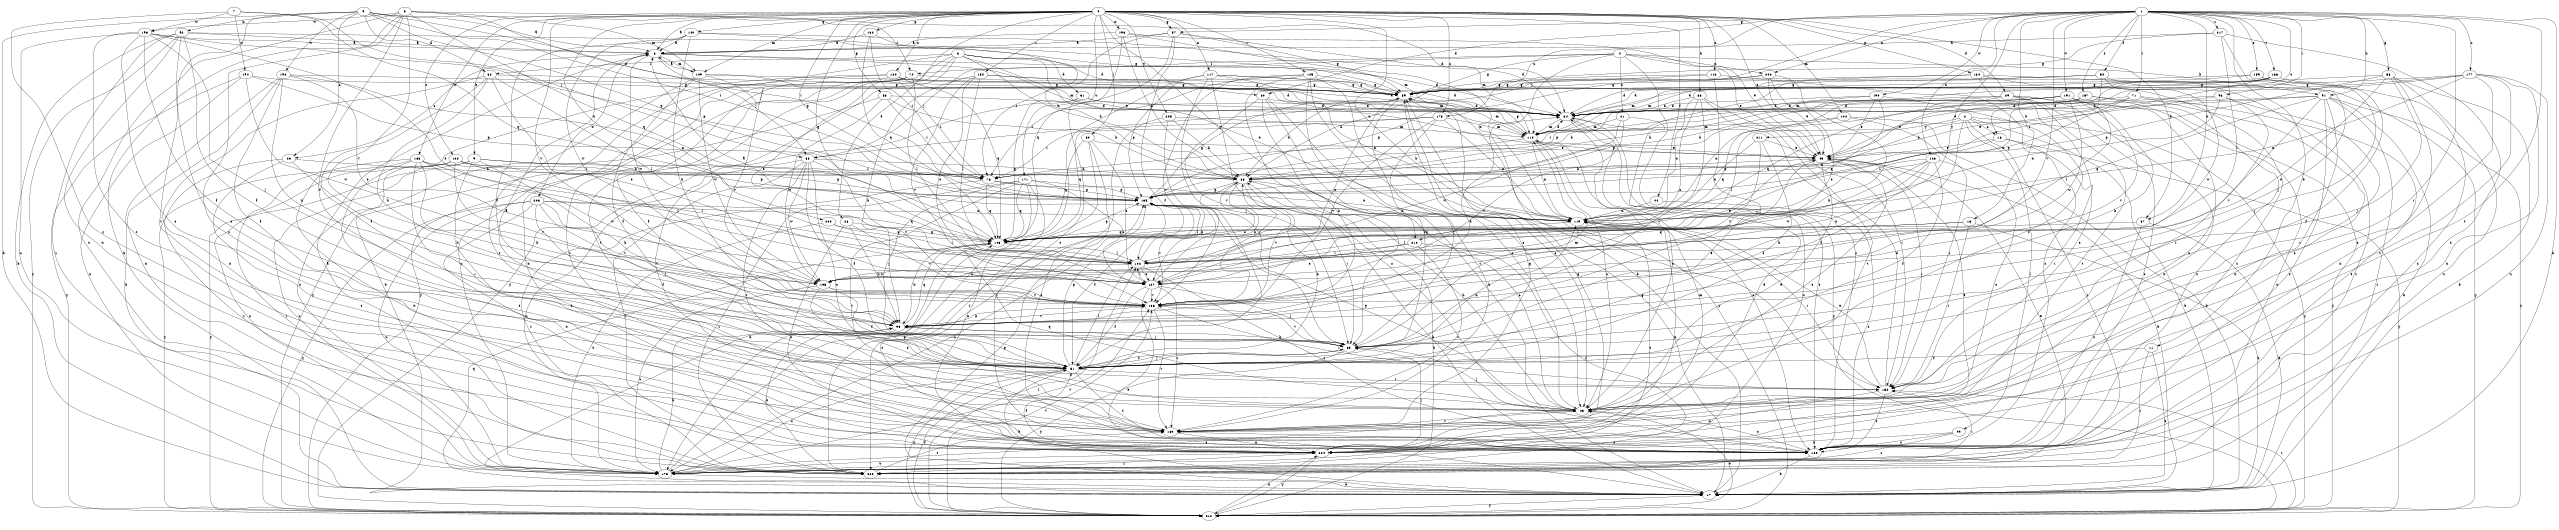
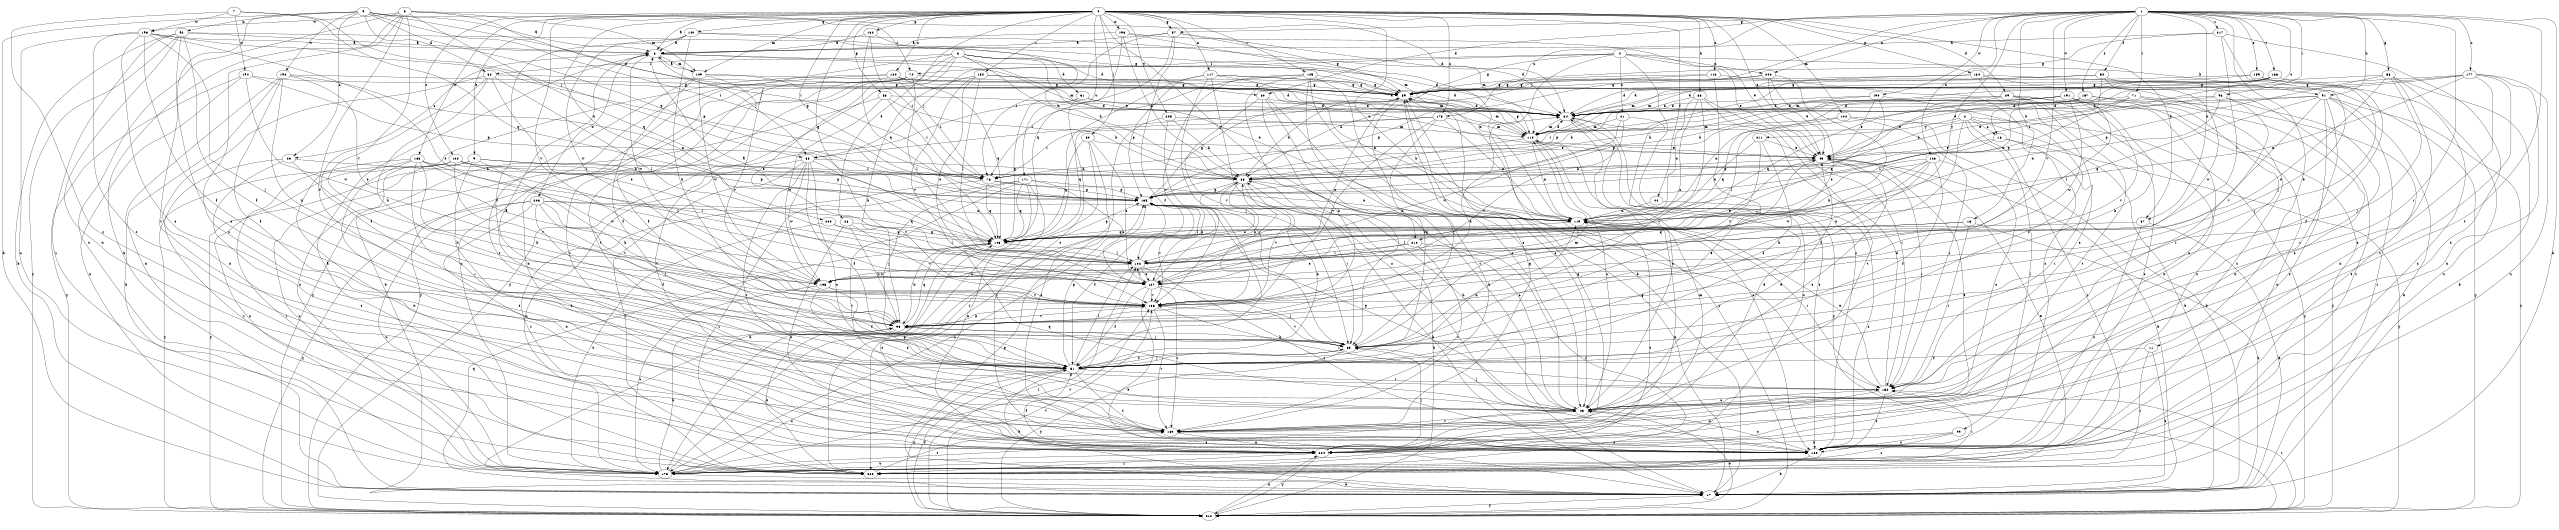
  strict digraph {
    0
    8
    9
    29
    n5 [label=28]
    43
    44
    53
    57
    63
    67
    80
    104
    109
    113
    117
    119
    120
    122
    132
    134
    135
    140
    143
    145
    150
    171
    175
    186
    188
    196
    200
    205
    210
    83
    23
    34
    110
    195
    203
    212
    178
    160
    76
    93
    169
    68
    204
    17
    152
    25
    51
    59
    127
    85
    220
    102
    1
    11
    13
    18
    30
    50
    58
    71
    91
    96
    126
    157
    159
    166
    177
    190
    191
    202
    217
    2
    99
    211
    3
    31
    32
    4
    21
    74
    5
    92
    192
    6
    193
    7
    194
    0 -> 8 [label=a]
    0 -> 9 [label=b]
    0 -> 29 [label=d]
    0 -> n5 [label=e]
    0 -> 43 [label=e]
    0 -> 44 [label=f]
    0 -> 53 [label=g]
    0 -> 57 [label=g]
    0 -> 63 [label=h]
    0 -> 67 [label=h]
    0 -> 80 [label=j]
    0 -> 104 [label=m]
    0 -> 109 [label=m]
    0 -> 113 [label=n]
    0 -> 117 [label=n]
    0 -> 119 [label=n]
    0 -> 120 [label=o]
    0 -> 122 [label=o]
    0 -> 132 [label=p]
    0 -> 134 [label=p]
    0 -> 135 [label=p]
    0 -> 140 [label=q]
    0 -> 143 [label=q]
    0 -> 145 [label=r]
    0 -> 150 [label=r]
    0 -> 171 [label=u]
    0 -> 175 [label=u]
    0 -> 186 [label=v]
    0 -> 188 [label=w]
    0 -> 196 [label=x]
    0 -> 200 [label=x]
    0 -> 205 [label=y]
    0 -> 210 [label=y]
    8 -> 109 [label=m]
    8 -> 83 [label=j]
    8 -> 23 [label=c]
    8 -> 34 [label=d]
    8 -> 110 [label=m]
    8 -> 195 [label=w]
    8 -> 203 [label=x]
    9 -> 135 [label=p]
    9 -> 212 [label=y]
    9 -> 178 [label=u]
    9 -> 160 [label=s]
    9 -> 76 [label=i]
    9 -> 93 [label=k]
    29 -> 143 [label=q]
    29 -> 34 [label=d]
    29 -> 212 [label=y]
    29 -> 160 [label=s]
    29 -> 169 [label=t]
    29 -> 68 [label=h]
    29 -> 204 [label=x]
    n5 -> 143 [label=q]
    n5 -> 186 [label=v]
    n5 -> 93 [label=k]
    n5 -> 204 [label=x]
    43 -> 68 [label=h]
    43 -> 17 [label=b]
    43 -> 152 [label=r]
    43 -> 25 [label=c]
    44 -> 119 [label=n]
    44 -> 160 [label=s]
    53 -> 34 [label=d]
    53 -> 195 [label=w]
    53 -> 178 [label=u]
    53 -> 76 [label=i]
    53 -> 68 [label=h]
    57 -> 8 [label=a]
    57 -> 143 [label=q]
    57 -> 110 [label=m]
    57 -> 76 [label=i]
    57 -> 51 [label=f]
    57 -> 59 [label=g]
    63 -> 119 [label=n]
    63 -> 34 [label=d]
    63 -> 169 [label=t]
    63 -> 152 [label=r]
    63 -> 127 [label=o]
    63 -> 85 [label=j]
    67 -> 143 [label=q]
    67 -> 160 [label=s]
    67 -> 17 [label=b]
    80 -> 43 [label=e]
    80 -> 143 [label=q]
    80 -> 160 [label=s]
    80 -> 127 [label=o]
    80 -> 220 [label=z]
    104 -> 143 [label=q]
    104 -> 110 [label=m]
    104 -> 17 [label=b]
    104 -> 152 [label=r]
    109 -> 8 [label=a]
    109 -> 186 [label=v]
    109 -> 34 [label=d]
    109 -> 195 [label=w]
    109 -> 169 [label=t]
    109 -> 51 [label=f]
    109 -> 59 [label=g]
    113 -> 160 [label=s]
    113 -> 68 [label=h]
    113 -> 59 [label=g]
    113 -> 85 [label=j]
    117 -> 119 [label=n]
    117 -> 135 [label=p]
    117 -> 34 [label=d]
    117 -> 178 [label=u]
    117 -> 160 [label=s]
    117 -> 59 [label=g]
    117 -> 85 [label=j]
    119 -> 143 [label=q]
    119 -> 178 [label=u]
    119 -> 152 [label=r]
    120 -> 143 [label=q]
    120 -> 34 [label=d]
    120 -> 212 [label=y]
    120 -> 76 [label=i]
    120 -> 17 [label=b]
    120 -> 51 [label=f]
    120 -> 59 [label=g]
    122 -> 135 [label=p]
    122 -> 186 [label=v]
    122 -> 212 [label=y]
    122 -> 178 [label=u]
    122 -> 68 [label=h]
    122 -> 102 [label=l]
    132 -> 8 [label=a]
    132 -> 143 [label=q]
    132 -> 76 [label=i]
    132 -> 68 [label=h]
    134 -> 135 [label=p]
    134 -> 212 [label=y]
    134 -> 160 [label=s]
    134 -> 25 [label=c]
    134 -> 59 [label=g]
    135 -> 119 [label=n]
    135 -> 186 [label=v]
    135 -> 178 [label=u]
    135 -> 51 [label=f]
    135 -> 59 [label=g]
    135 -> 102 [label=l]
    140 -> 8 [label=a]
    140 -> 34 [label=d]
    140 -> 110 [label=m]
    140 -> 195 [label=w]
    140 -> 93 [label=k]
    140 -> 51 [label=f]
    143 -> 135 [label=p]
    143 -> 160 [label=s]
    143 -> 93 [label=k]
    143 -> 102 [label=l]
    145 -> 186 [label=v]
    145 -> 76 [label=i]
    145 -> 17 [label=b]
    145 -> 152 [label=r]
    145 -> 25 [label=c]
    145 -> 59 [label=g]
    145 -> 85 [label=j]
    150 -> 186 [label=v]
    150 -> 110 [label=m]
    150 -> 93 [label=k]
    150 -> 59 [label=g]
    150 -> 127 [label=o]
    150 -> 102 [label=l]
    171 -> 135 [label=p]
    171 -> 143 [label=q]
    171 -> 169 [label=t]
    171 -> 204 [label=x]
    171 -> 17 [label=b]
    171 -> 127 [label=o]
    171 -> 85 [label=j]
    171 -> 220 [label=z]
    175 -> 119 [label=n]
    175 -> 143 [label=q]
    175 -> 186 [label=v]
    175 -> 110 [label=m]
    175 -> 76 [label=i]
    175 -> 85 [label=j]
    186 -> 93 [label=k]
    186 -> 169 [label=t]
    186 -> 152 [label=r]
    188 -> 195 [label=w]
    188 -> 160 [label=s]
    188 -> 76 [label=i]
    188 -> 93 [label=k]
    188 -> 204 [label=x]
    188 -> 152 [label=r]
    188 -> 220 [label=z]
    188 -> 102 [label=l]
    196 -> 8 [label=a]
    196 -> 43 [label=e]
    196 -> 119 [label=n]
    196 -> 160 [label=s]
    196 -> 68 [label=h]
    200 -> 143 [label=q]
    200 -> 178 [label=u]
    200 -> 102 [label=l]
    205 -> 110 [label=m]
    205 -> 68 [label=h]
    205 -> 85 [label=j]
    205 -> 220 [label=z]
    210 -> 169 [label=t]
    210 -> 127 [label=o]
    210 -> 220 [label=z]
    210 -> 102 [label=l]
    83 -> 186 [label=v]
    83 -> 195 [label=w]
    83 -> 178 [label=u]
    83 -> 169 [label=t]
    83 -> 68 [label=h]
    83 -> 25 [label=c]
    83 -> 51 [label=f]
    83 -> 220 [label=z]
    23 -> 160 [label=s]
    23 -> 93 [label=k]
    23 -> 68 [label=h]
    23 -> 220 [label=z]
    34 -> 110 [label=m]
    34 -> 212 [label=y]
    34 -> 178 [label=u]
    34 -> 25 [label=c]
    110 -> 43 [label=e]
    110 -> 119 [label=n]
    110 -> 34 [label=d]
    110 -> 160 [label=s]
    110 -> 68 [label=h]
    110 -> 25 [label=c]
    110 -> 59 [label=g]
    195 -> 186 [label=v]
    195 -> 178 [label=u]
    195 -> 25 [label=c]
    195 -> 51 [label=f]
    203 -> 119 [label=n]
    203 -> 143 [label=q]
    203 -> 186 [label=v]
    203 -> 212 [label=y]
    203 -> 178 [label=u]
    203 -> 204 [label=x]
    203 -> 51 [label=f]
    203 -> 85 [label=j]
    212 -> 186 [label=v]
    212 -> 68 [label=h]
    212 -> 204 [label=x]
    212 -> 152 [label=r]
    212 -> 25 [label=c]
    212 -> 51 [label=f]
    212 -> 102 [label=l]
    178 -> 135 [label=p]
    178 -> 186 [label=v]
    178 -> 93 [label=k]
    178 -> 17 [label=b]
    178 -> 152 [label=r]
    178 -> 25 [label=c]
    160 -> 17 [label=b]
    160 -> 25 [label=c]
    76 -> 119 [label=n]
    76 -> 135 [label=p]
    76 -> 143 [label=q]
    76 -> 220 [label=z]
    93 -> 143 [label=q]
    93 -> 186 [label=v]
    93 -> 34 [label=d]
    93 -> 85 [label=j]
    169 -> 43 [label=e]
    169 -> 160 [label=s]
    169 -> 204 [label=x]
    169 -> 59 [label=g]
    68 -> 135 [label=p]
    68 -> 186 [label=v]
    68 -> 17 [label=b]
    68 -> 25 [label=c]
    68 -> 127 [label=o]
    68 -> 85 [label=j]
    204 -> 119 [label=n]
    204 -> 34 [label=d]
    204 -> 110 [label=m]
    204 -> 212 [label=y]
    204 -> 178 [label=u]
    204 -> 51 [label=f]
    204 -> 59 [label=g]
    204 -> 85 [label=j]
    204 -> 220 [label=z]
    17 -> 135 [label=p]
    17 -> 143 [label=q]
    17 -> 212 [label=y]
    17 -> 59 [label=g]
    152 -> 119 [label=n]
    152 -> 34 [label=d]
    152 -> 160 [label=s]
    152 -> 204 [label=x]
+   152 -> 25 [label=c]
    25 -> 43 [label=e]
    25 -> 135 [label=p]
    25 -> 143 [label=q]
    25 -> 169 [label=t]
    25 -> 68 [label=h]
    25 -> 85 [label=j]
    51 -> 8 [label=a]
    51 -> 119 [label=n]
    51 -> 135 [label=p]
    51 -> 212 [label=y]
    51 -> 178 [label=u]
    51 -> 160 [label=s]
    51 -> 68 [label=h]
    51 -> 17 [label=b]
    51 -> 152 [label=r]
    51 -> 85 [label=j]
    51 -> 102 [label=l]
    59 -> 34 [label=d]
    59 -> 212 [label=y]
    59 -> 169 [label=t]
    59 -> 68 [label=h]
    59 -> 25 [label=c]
    59 -> 127 [label=o]
    127 -> 186 [label=v]
    127 -> 169 [label=t]
    127 -> 68 [label=h]
    127 -> 17 [label=b]
    127 -> 51 [label=f]
    127 -> 85 [label=j]
    127 -> 102 [label=l]
    85 -> 43 [label=e]
    85 -> 186 [label=v]
    85 -> 110 [label=m]
    85 -> 212 [label=y]
    85 -> 93 [label=k]
    85 -> 51 [label=f]
    220 -> 8 [label=a]
    220 -> 43 [label=e]
    220 -> 93 [label=k]
    220 -> 169 [label=t]
    102 -> 8 [label=a]
    102 -> 43 [label=e]
    102 -> 135 [label=p]
    102 -> 195 [label=w]
    102 -> 160 [label=s]
    102 -> 127 [label=o]
    1 -> 57 [label=g]
    1 -> 67 [label=h]
    1 -> 175 [label=u]
    1 -> 186 [label=v]
    1 -> 210 [label=y]
    1 -> 83 [label=j]
    1 -> 169 [label=t]
    1 -> 17 [label=b]
    1 -> 152 [label=r]
    1 -> 11 [label=b]
    1 -> 13 [label=b]
    1 -> 18 [label=c]
    1 -> 30 [label=d]
    1 -> 50 [label=f]
    1 -> 58 [label=g]
    1 -> 71 [label=i]
    1 -> 91 [label=k]
    1 -> 96 [label=l]
    1 -> 126 [label=o]
    1 -> 157 [label=s]
    1 -> 159 [label=s]
    1 -> 166 [label=t]
    1 -> 177 [label=u]
    1 -> 190 [label=w]
    1 -> 191 [label=w]
    1 -> 202 [label=x]
    1 -> 217 [label=z]
    11 -> 17 [label=b]
    11 -> 51 [label=f]
    11 -> 220 [label=z]
    13 -> 143 [label=q]
    13 -> 17 [label=b]
    13 -> 152 [label=r]
    13 -> 102 [label=l]
    18 -> 43 [label=e]
    18 -> 135 [label=p]
    18 -> 212 [label=y]
    18 -> 152 [label=r]
    30 -> 186 [label=v]
    30 -> 34 [label=d]
    30 -> 93 [label=k]
    30 -> 25 [label=c]
    30 -> 51 [label=f]
    50 -> 119 [label=n]
    50 -> 34 [label=d]
    50 -> 195 [label=w]
    50 -> 59 [label=g]
    50 -> 220 [label=z]
    58 -> 135 [label=p]
    58 -> 178 [label=u]
    58 -> 204 [label=x]
    58 -> 17 [label=b]
    58 -> 59 [label=g]
    58 -> 127 [label=o]
    58 -> 85 [label=j]
    71 -> 135 [label=p]
    71 -> 34 [label=d]
    71 -> 160 [label=s]
    71 -> 68 [label=h]
    71 -> 25 [label=c]
    91 -> 43 [label=e]
    91 -> 143 [label=q]
    91 -> 34 [label=d]
    91 -> 212 [label=y]
    91 -> 160 [label=s]
    91 -> 204 [label=x]
    91 -> 17 [label=b]
    91 -> 152 [label=r]
    91 -> 220 [label=z]
    96 -> 43 [label=e]
    96 -> 119 [label=n]
    96 -> 186 [label=v]
    96 -> 34 [label=d]
    96 -> 152 [label=r]
    126 -> 195 [label=w]
    126 -> 76 [label=i]
    126 -> 93 [label=k]
    126 -> 25 [label=c]
    126 -> 51 [label=f]
    126 -> 127 [label=o]
    126 -> 102 [label=l]
    157 -> 119 [label=n]
    157 -> 34 [label=d]
    157 -> 178 [label=u]
    157 -> 160 [label=s]
    157 -> 68 [label=h]
    157 -> 102 [label=l]
    159 -> 110 [label=m]
    159 -> 51 [label=f]
    159 -> 59 [label=g]
    159 -> 85 [label=j]
    166 -> 43 [label=e]
    166 -> 34 [label=d]
    166 -> 110 [label=m]
    166 -> 160 [label=s]
    166 -> 76 [label=i]
    166 -> 59 [label=g]
    177 -> 119 [label=n]
    177 -> 34 [label=d]
    177 -> 110 [label=m]
    177 -> 178 [label=u]
    177 -> 169 [label=t]
    177 -> 204 [label=x]
    177 -> 25 [label=c]
    177 -> 59 [label=g]
    190 -> 43 [label=e]
    190 -> 143 [label=q]
    190 -> 34 [label=d]
    190 -> 76 [label=i]
    190 -> 51 [label=f]
    191 -> 135 [label=p]
    191 -> 186 [label=v]
    191 -> 34 [label=d]
    191 -> 195 [label=w]
    191 -> 93 [label=k]
    191 -> 68 [label=h]
    191 -> 25 [label=c]
    202 -> 43 [label=e]
    202 -> 135 [label=p]
    202 -> 93 [label=k]
    202 -> 59 [label=g]
    202 -> 127 [label=o]
    217 -> 8 [label=a]
    217 -> 160 [label=s]
    217 -> 59 [label=g]
    217 -> 85 [label=j]
    217 -> 102 [label=l]
    2 -> 212 [label=y]
    2 -> 17 [label=b]
    2 -> 51 [label=f]
    2 -> 220 [label=z]
    2 -> 102 [label=l]
    2 -> 18 [label=c]
    2 -> 99 [label=l]
    2 -> 211 [label=y]
    99 -> 160 [label=s]
    99 -> 204 [label=x]
    99 -> 220 [label=z]
    211 -> 43 [label=e]
    211 -> 119 [label=n]
    211 -> 186 [label=v]
    211 -> 51 [label=f]
    3 -> 43 [label=e]
    3 -> 119 [label=n]
    3 -> 212 [label=y]
    3 -> 178 [label=u]
    3 -> 169 [label=t]
    3 -> 68 [label=h]
    3 -> 127 [label=o]
    3 -> 30 [label=d]
    3 -> 31 [label=d]
    3 -> 32 [label=l]
    31 -> 143 [label=q]
    31 -> 34 [label=d]
    31 -> 110 [label=m]
    31 -> 169 [label=t]
    32 -> 93 [label=k]
    32 -> 204 [label=x]
    32 -> 51 [label=f]
    32 -> 59 [label=g]
    32 -> 127 [label=o]
    32 -> 102 [label=l]
    4 -> 43 [label=e]
    4 -> 83 [label=j]
    4 -> 160 [label=s]
    4 -> 17 [label=b]
    4 -> 59 [label=g]
    4 -> 91 [label=k]
    4 -> 202 [label=x]
    4 -> 21 [label=c]
    4 -> 74 [label=i]
    21 -> 186 [label=v]
    21 -> 110 [label=m]
    21 -> 195 [label=w]
    21 -> 160 [label=s]
    74 -> 212 [label=y]
    74 -> 169 [label=t]
    74 -> 204 [label=x]
    74 -> 59 [label=g]
    74 -> 102 [label=l]
    5 -> 8 [label=a]
    5 -> 135 [label=p]
    5 -> 23 [label=c]
    5 -> 34 [label=d]
    5 -> 76 [label=i]
    5 -> 169 [label=t]
    5 -> 17 [label=b]
    5 -> 32 [label=d]
    5 -> 74 [label=i]
    5 -> 92 [label=k]
    5 -> 192 [label=w]
    92 -> 8 [label=a]
    92 -> 212 [label=y]
    92 -> 204 [label=x]
    92 -> 17 [label=b]
    92 -> 25 [label=c]
    92 -> 51 [label=f]
    92 -> 59 [label=g]
    92 -> 220 [label=z]
    192 -> 119 [label=n]
    192 -> 93 [label=k]
    192 -> 204 [label=x]
    192 -> 17 [label=b]
    192 -> 51 [label=f]
    192 -> 59 [label=g]
    192 -> 127 [label=o]
    6 -> 109 [label=m]
    6 -> 143 [label=q]
    6 -> 186 [label=v]
    6 -> 34 [label=d]
    6 -> 178 [label=u]
    6 -> 160 [label=s]
    6 -> 76 [label=i]
    6 -> 17 [label=b]
    6 -> 51 [label=f]
    6 -> 193 [label=w]
    193 -> 8 [label=a]
    193 -> 135 [label=p]
    193 -> 178 [label=u]
    193 -> 169 [label=t]
    193 -> 25 [label=c]
    193 -> 51 [label=f]
    193 -> 127 [label=o]
    193 -> 85 [label=j]
    7 -> 143 [label=q]
    7 -> 83 [label=j]
    7 -> 160 [label=s]
    7 -> 193 [label=w]
    7 -> 194 [label=w]
    194 -> 135 [label=p]
    194 -> 195 [label=w]
    194 -> 212 [label=y]
    194 -> 178 [label=u]
    194 -> 59 [label=g]
  }
